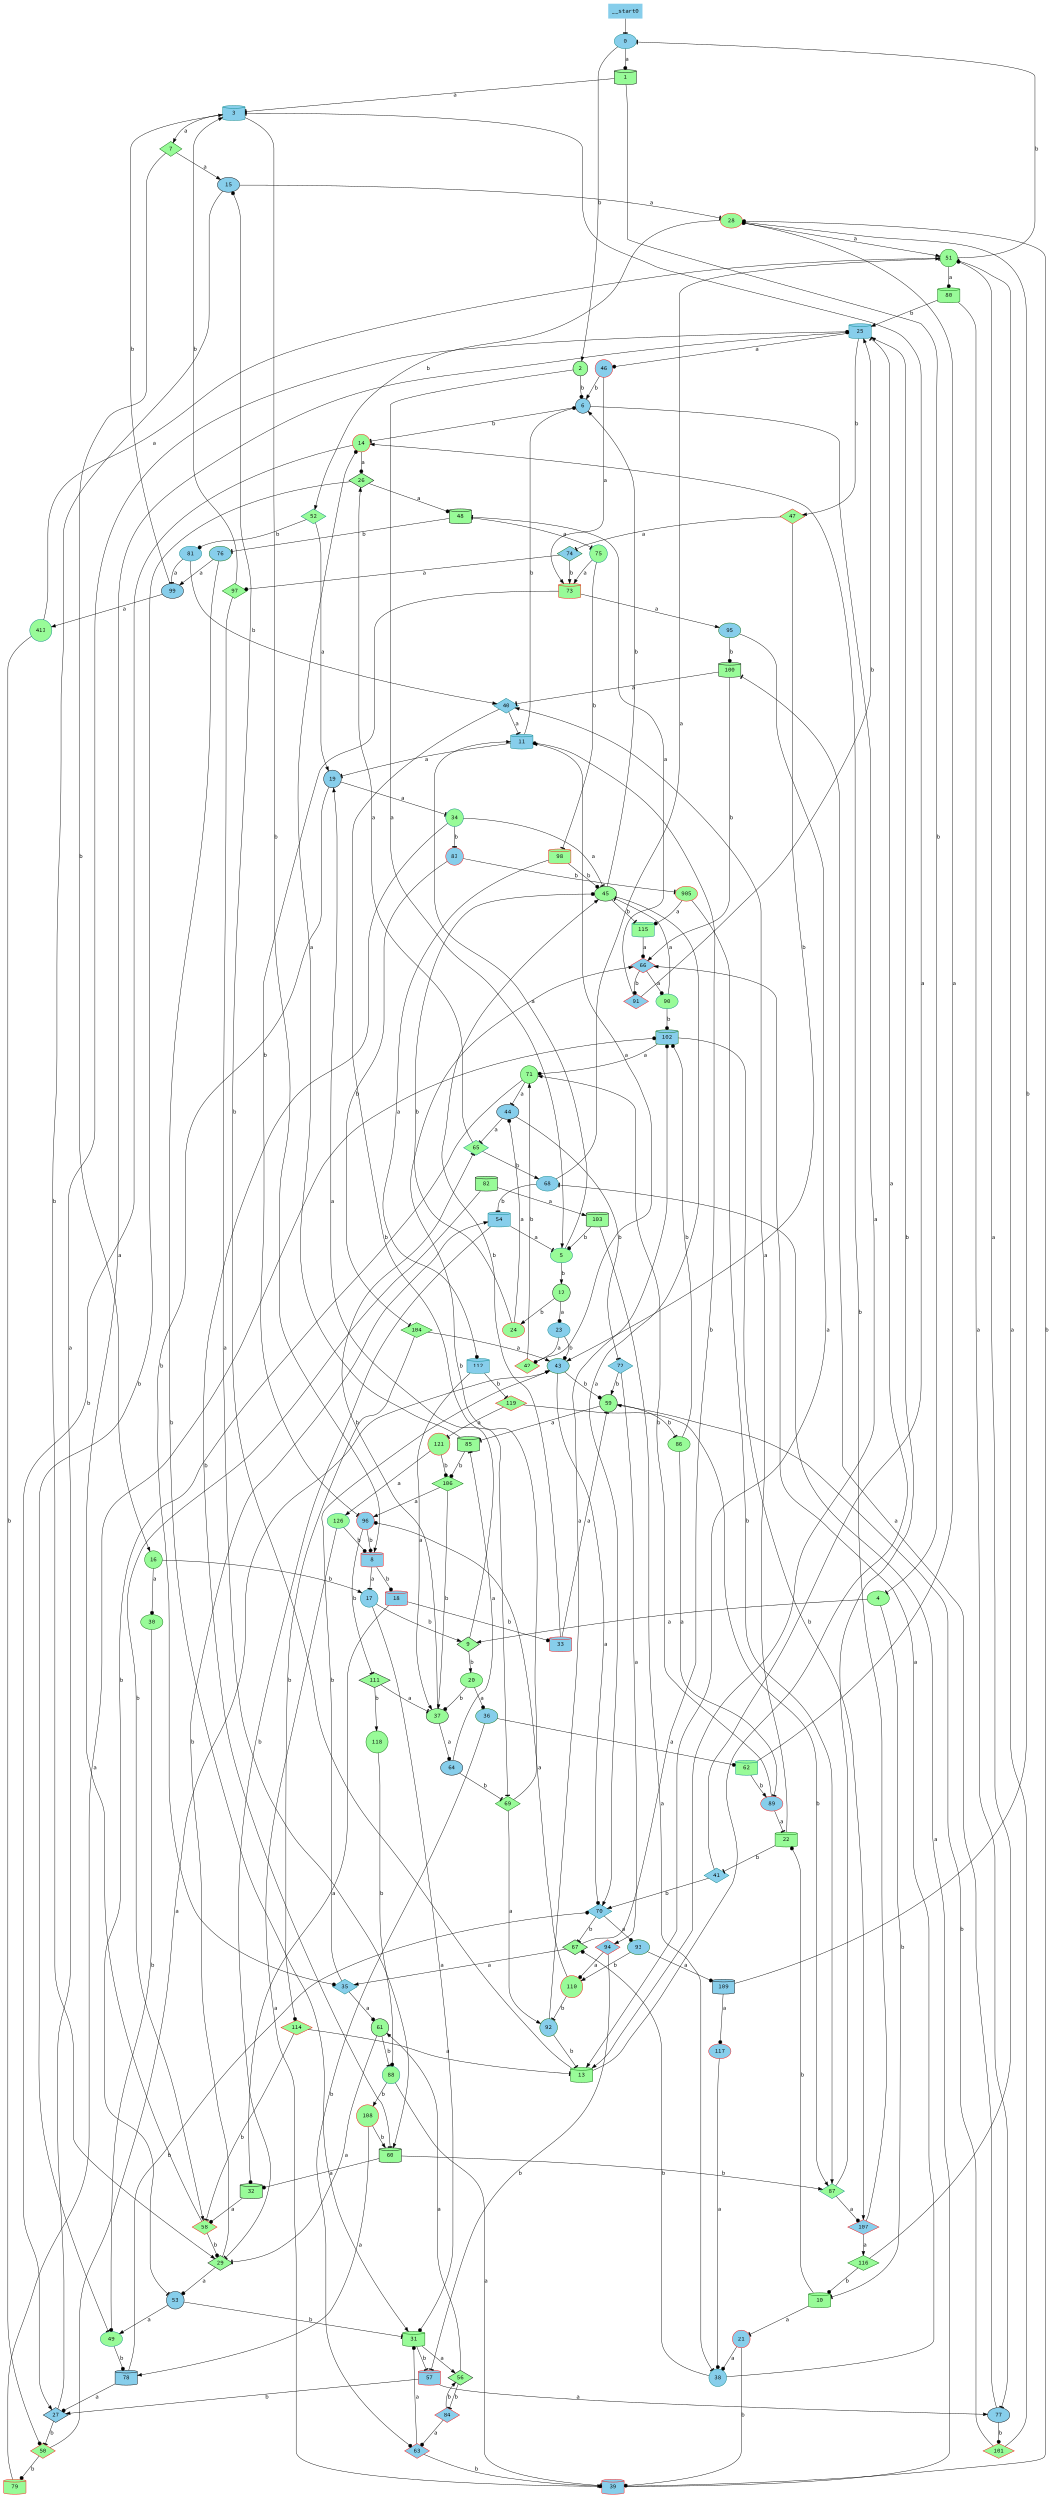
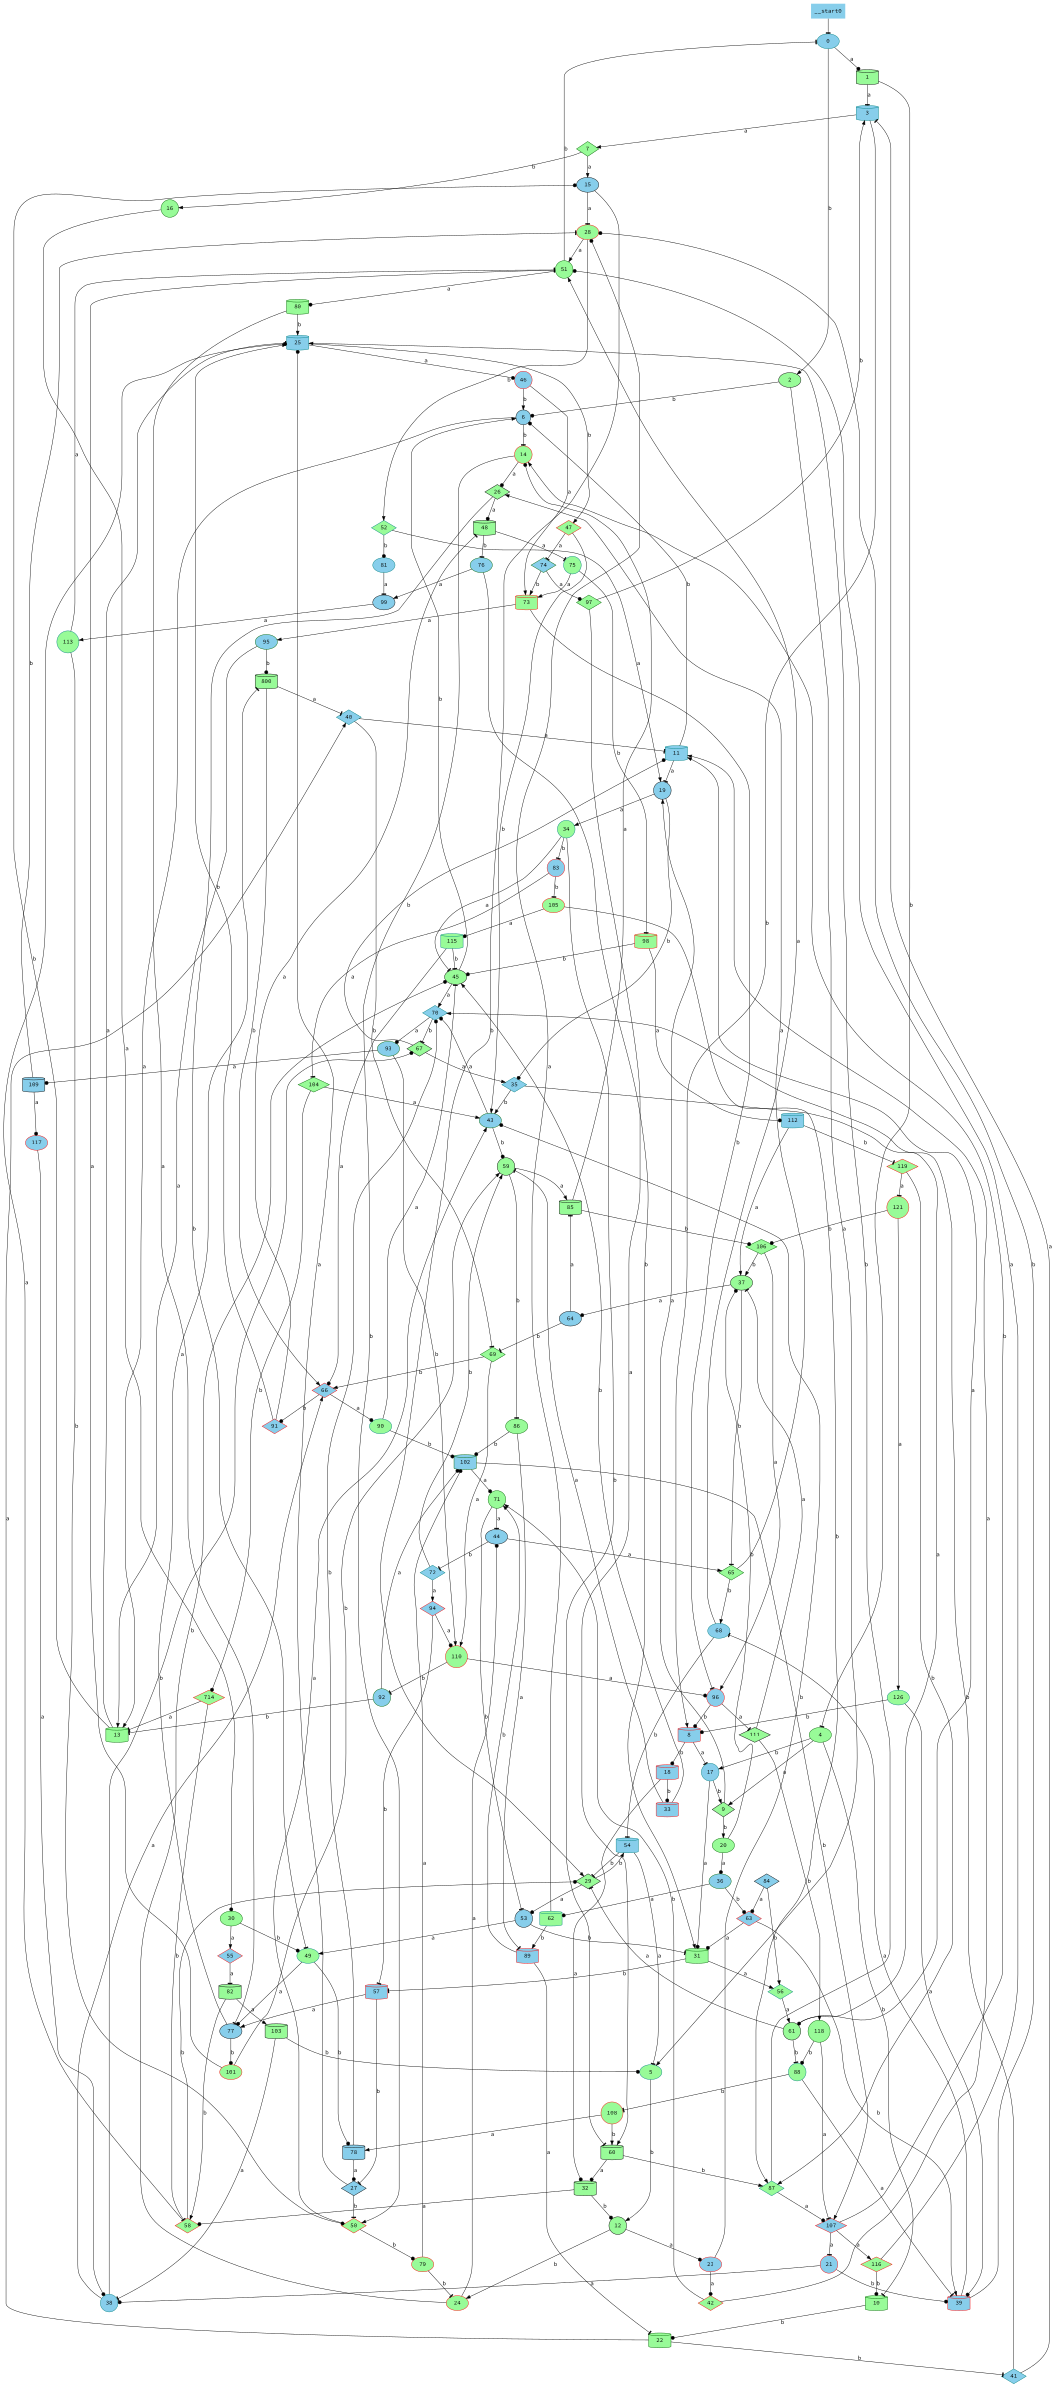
  digraph {
    fontname="Source Code Pro"
    node [color=red fillcolor=palegreen fontname="Source Code Pro" shape=diamond style=filled]
    edge [arrowhead=normal fontname="Source Code Pro"]
    __start0 [color=darkgreen fillcolor=skyblue shape=none]
    0 [color=teal fillcolor=skyblue shape=ellipse]
    1 [color=black shape=cylinder]
-   2 [color=black shape=circle]
+   2 [color=black shape=ellipse]
    3 [color=teal fillcolor=skyblue shape=cylinder]
    4 [color=darkgreen shape=ellipse]
    5 [color=teal shape=ellipse]
    6 [color=black fillcolor=skyblue shape=circle]
    7 [color=darkgreen]
    8 [fillcolor=skyblue shape=cylinder]
    9 [color=black]
    10 [color=darkgreen shape=cylinder]
    11 [color=teal fillcolor=skyblue shape=cylinder]
    12 [color=black shape=circle]
    13 [color=darkgreen shape=cylinder]
    14 [shape=circle]
    15 [color=black fillcolor=skyblue shape=ellipse]
    16 [color=darkgreen shape=circle]
    17 [color=teal fillcolor=skyblue shape=circle]
    18 [fillcolor=skyblue shape=cylinder]
    19 [color=black fillcolor=skyblue shape=circle]
    20 [color=darkgreen shape=ellipse]
    21 [fillcolor=skyblue shape=circle]
    22 [color=darkgreen shape=cylinder]
-   23 [color=teal fillcolor=skyblue shape=ellipse]
+   23 [fillcolor=skyblue shape=ellipse]
    24 [shape=ellipse]
    25 [color=teal fillcolor=skyblue shape=cylinder]
    26 [color=black]
    27 [color=black fillcolor=skyblue]
    28 [shape=ellipse]
    29 [color=black]
    30 [color=darkgreen shape=ellipse]
    31 [color=darkgreen shape=cylinder]
    32 [color=black shape=cylinder]
    33 [fillcolor=skyblue shape=cylinder]
    34 [color=teal shape=circle]
    35 [color=teal fillcolor=skyblue]
    36 [color=darkgreen fillcolor=skyblue shape=ellipse]
    37 [color=black shape=ellipse]
    38 [color=teal fillcolor=skyblue shape=circle]
    39 [fillcolor=skyblue shape=cylinder]
    40 [color=teal fillcolor=skyblue]
    41 [color=teal fillcolor=skyblue]
    42
    43 [color=darkgreen fillcolor=skyblue shape=ellipse]
    44 [color=black fillcolor=skyblue shape=ellipse]
    45 [color=black shape=ellipse]
    46 [fillcolor=skyblue shape=circle]
    47
    48 [color=black shape=cylinder]
    49 [color=teal shape=ellipse]
    50
    51 [color=darkgreen shape=circle]
    52 [color=teal]
    53 [color=black fillcolor=skyblue shape=circle]
    54 [color=teal fillcolor=skyblue shape=cylinder]
-   56 [color=black]
+   55 [fillcolor=skyblue]
+   56 [color=teal]
    57 [fillcolor=skyblue shape=cylinder]
    58
    59 [color=black shape=circle]
    60 [color=black shape=cylinder]
    83 [fillcolor=skyblue shape=circle]
    61 [color=black shape=circle]
    62 [color=teal shape=cylinder]
    63 [fillcolor=skyblue]
    64 [color=black fillcolor=skyblue shape=ellipse]
-   65 [color=teal]
+   65 [color=darkgreen]
    66 [fillcolor=skyblue]
    67 [color=black]
    68 [color=teal fillcolor=skyblue shape=ellipse]
    69 [color=darkgreen]
    70 [color=teal fillcolor=skyblue]
    71 [color=darkgreen shape=circle]
    72 [color=teal fillcolor=skyblue]
    73 [shape=cylinder]
    74 [color=darkgreen fillcolor=skyblue]
    75 [color=teal shape=circle]
    76 [color=darkgreen fillcolor=skyblue shape=ellipse]
    77 [color=black fillcolor=skyblue shape=ellipse]
    78 [color=black fillcolor=skyblue shape=cylinder]
-   79 [shape=cylinder]
+   79 [shape=ellipse]
    80 [color=darkgreen shape=cylinder]
    81 [color=teal fillcolor=skyblue shape=ellipse]
    82 [color=black shape=cylinder]
-   84 [fillcolor=skyblue]
+   84 [color=black fillcolor=skyblue]
    85 [color=black shape=cylinder]
    86 [color=darkgreen shape=ellipse]
    87 [color=teal]
    88 [color=teal shape=circle]
-   89 [fillcolor=skyblue shape=ellipse]
+   89 [fillcolor=skyblue shape=cylinder]
    90 [color=teal shape=ellipse]
    91 [fillcolor=skyblue]
    92 [color=darkgreen fillcolor=skyblue shape=circle]
    93 [color=darkgreen fillcolor=skyblue shape=ellipse]
    94 [fillcolor=skyblue]
    95 [color=darkgreen fillcolor=skyblue shape=ellipse]
    96 [fillcolor=skyblue shape=circle]
    97 [color=darkgreen]
    98 [shape=cylinder]
    99 [color=black fillcolor=skyblue shape=ellipse]
-   100 [color=black shape=cylinder]
-   101
+   100 [color=black shape=cylinder label=800]
+   101 [shape=ellipse]
    102 [color=darkgreen fillcolor=skyblue shape=cylinder]
    103 [color=black shape=cylinder]
    104 [color=darkgreen]
-   105 [shape=ellipse label=905]
+   105 [shape=ellipse]
    106 [color=darkgreen]
    107 [fillcolor=skyblue]
    108 [shape=circle]
    109 [color=black fillcolor=skyblue shape=cylinder]
    110 [shape=circle]
    111 [color=black]
    112 [color=teal fillcolor=skyblue shape=cylinder]
-   113 [color=teal shape=circle label=413]
-   114
+   113 [color=teal shape=circle]
+   114 [label=714]
    115 [color=teal shape=cylinder]
-   116 [color=darkgreen]
+   116
    117 [fillcolor=skyblue shape=ellipse]
    118 [color=darkgreen shape=circle]
    119
    121 [shape=circle]
    n123 [color=teal label=126 shape=ellipse]
    __start0 -> 0 [arrowhead=tee]
    0 -> 1 [arrowhead=dot label=a]
    0 -> 2 [label=b]
    1 -> 3 [arrowhead=tee label=a]
    1 -> 4 [arrowhead=tee label=b]
    2 -> 5 [label=a]
    2 -> 6 [arrowhead=dot label=b]
    3 -> 7 [label=a]
    3 -> 8 [label=b]
    4 -> 9 [label=a]
    4 -> 10 [arrowhead=tee label=b]
-   5 -> 11 [label=a]
+   61 -> 11 [label=a]
    5 -> 12 [label=b]
    6 -> 13 [label=a]
    6 -> 14 [arrowhead=tee label=b]
    7 -> 15 [label=a]
    7 -> 16 [label=b]
    8 -> 17 [arrowhead=tee label=a]
    8 -> 18 [arrowhead=dot label=b]
    9 -> 19 [label=a]
    9 -> 20 [label=b]
-   10 -> 21 [arrowhead=tee label=a]
+   107 -> 21 [arrowhead=tee label=a]
    10 -> 22 [arrowhead=dot label=b]
    11 -> 6 [arrowhead=dot label=b]
    11 -> 19 [arrowhead=tee label=a]
    12 -> 23 [arrowhead=dot label=a]
    12 -> 24 [label=b]
    13 -> 15 [arrowhead=dot label=b]
    13 -> 25 [arrowhead=tee label=a]
    14 -> 26 [arrowhead=dot label=a]
-   14 -> 27 [label=b]
+   14 -> 50 [label=b]
    15 -> 28 [arrowhead=tee label=a]
    15 -> 29 [label=b]
-   16 -> 17 [label=b]
+   4 -> 17 [label=b]
    16 -> 30 [arrowhead=dot label=a]
    17 -> 9 [label=b]
    17 -> 31 [arrowhead=dot label=a]
    18 -> 32 [arrowhead=dot label=a]
    18 -> 33 [arrowhead=dot label=b]
-   19 -> 34 [arrowhead=tee label=a]
+   19 -> 34 [label=a]
    19 -> 35 [arrowhead=dot label=b]
    20 -> 36 [arrowhead=dot label=a]
    20 -> 37 [arrowhead=dot label=b]
    21 -> 38 [arrowhead=dot label=a]
    21 -> 39 [arrowhead=dot label=b]
    22 -> 40 [label=a]
    22 -> 41 [arrowhead=tee label=b]
    23 -> 42 [arrowhead=dot label=a]
    23 -> 43 [arrowhead=dot label=b]
    24 -> 44 [arrowhead=dot label=a]
    24 -> 45 [arrowhead=dot label=b]
    25 -> 46 [arrowhead=dot label=a]
    25 -> 47 [label=b]
    26 -> 48 [arrowhead=dot label=a]
    26 -> 49 [arrowhead=tee label=b]
    27 -> 25 [arrowhead=dot label=a]
    27 -> 50 [arrowhead=tee label=b]
    28 -> 51 [label=a]
    28 -> 52 [label=b]
    29 -> 53 [arrowhead=dot label=a]
    29 -> 54 [label=b]
    30 -> 49 [arrowhead=dot label=b]
+   30 -> 55 [label=a]
    31 -> 56 [label=a]
    31 -> 57 [arrowhead=tee label=b]
+   32 -> 12 [arrowhead=dot label=b]
    32 -> 58 [arrowhead=dot label=a]
    33 -> 45 [label=b]
    33 -> 59 [arrowhead=tee label=a]
    34 -> 45 [arrowhead=tee label=a]
    34 -> 60 [arrowhead=tee label=b]
    34 -> 83 [arrowhead=tee label=b]
    35 -> 43 [label=b]
    35 -> 61 [arrowhead=dot label=a]
    36 -> 62 [arrowhead=dot label=a]
    36 -> 63 [arrowhead=dot label=b]
    37 -> 64 [arrowhead=dot label=a]
    37 -> 65 [arrowhead=tee label=b]
    38 -> 66 [label=a]
    38 -> 67 [arrowhead=dot label=b]
    39 -> 28 [arrowhead=dot label=b]
    39 -> 68 [arrowhead=tee label=a]
    40 -> 11 [arrowhead=tee label=a]
    40 -> 69 [arrowhead=tee label=b]
    41 -> 3 [arrowhead=tee label=a]
    41 -> 70 [label=b]
    42 -> 11 [label=a]
    42 -> 71 [label=b]
    43 -> 59 [arrowhead=dot label=b]
    43 -> 70 [arrowhead=dot label=a]
-   44 -> 65 [arrowhead=tee label=a]
+   44 -> 65 [label=a]
    44 -> 72 [arrowhead=tee label=b]
    45 -> 6 [label=b]
    45 -> 70 [label=a]
    46 -> 6 [label=b]
    46 -> 73 [label=a]
    47 -> 43 [label=b]
    47 -> 74 [arrowhead=tee label=a]
    48 -> 75 [arrowhead=tee label=a]
    48 -> 76 [arrowhead=tee label=b]
+   49 -> 77 [arrowhead=dot label=a]
    49 -> 78 [arrowhead=dot label=b]
    50 -> 43 [label=a]
    50 -> 79 [arrowhead=dot label=b]
    51 -> 0 [arrowhead=tee label=b]
    51 -> 80 [arrowhead=dot label=a]
    52 -> 19 [label=a]
    52 -> 81 [arrowhead=dot label=b]
    53 -> 31 [arrowhead=tee label=b]
    53 -> 49 [label=a]
    54 -> 5 [arrowhead=tee label=a]
    54 -> 29 [arrowhead=tee label=b]
+   55 -> 82 [arrowhead=tee label=a]
    56 -> 61 [label=a]
-   56 -> 84 [arrowhead=tee label=b]
-   57 -> 27 [label=b]
+   57 -> 27 [arrowhead=tee label=b]
    57 -> 77 [label=a]
    58 -> 25 [arrowhead=dot label=a]
    58 -> 29 [arrowhead=dot label=b]
-   59 -> 85 [arrowhead=tee label=a]
+   59 -> 85 [label=a]
    59 -> 86 [arrowhead=tee label=b]
    60 -> 32 [arrowhead=dot label=a]
    60 -> 87 [label=b]
-   83 -> 104 [arrowhead=tee label=b]
+   83 -> 104 [arrowhead=tee label=a]
    83 -> 105 [arrowhead=tee label=b]
    61 -> 29 [arrowhead=tee label=a]
    61 -> 88 [arrowhead=tee label=b]
    62 -> 28 [arrowhead=dot label=a]
    62 -> 89 [label=b]
    63 -> 31 [arrowhead=dot label=a]
    63 -> 39 [label=b]
    64 -> 69 [arrowhead=tee label=b]
    64 -> 85 [arrowhead=tee label=a]
    65 -> 26 [label=a]
    65 -> 68 [label=b]
    66 -> 90 [arrowhead=dot label=a]
    66 -> 91 [arrowhead=dot label=b]
    67 -> 11 [arrowhead=dot label=b]
    67 -> 35 [label=a]
    68 -> 51 [label=a]
    68 -> 54 [arrowhead=tee label=b]
    69 -> 66 [label=b]
-   69 -> 92 [label=a]
+   69 -> 110 [label=a]
    70 -> 67 [arrowhead=tee label=b]
    70 -> 93 [arrowhead=dot label=a]
    71 -> 44 [arrowhead=tee label=a]
    71 -> 53 [arrowhead=tee label=b]
    72 -> 59 [label=b]
    72 -> 94 [label=a]
    73 -> 95 [label=a]
    73 -> 96 [arrowhead=tee label=b]
    74 -> 73 [label=b]
    74 -> 97 [arrowhead=dot label=a]
    75 -> 73 [label=a]
    75 -> 98 [arrowhead=tee label=b]
    76 -> 31 [label=b]
    76 -> 99 [label=a]
    77 -> 100 [arrowhead=tee label=a]
    77 -> 101 [arrowhead=dot label=b]
    78 -> 27 [arrowhead=dot label=a]
    78 -> 70 [arrowhead=dot label=b]
+   79 -> 24 [arrowhead=tee label=b]
    79 -> 102 [arrowhead=dot label=a]
    80 -> 25 [label=b]
    80 -> 77 [arrowhead=tee label=a]
-   81 -> 40 [label=b]
    81 -> 99 [arrowhead=tee label=a]
    82 -> 58 [label=b]
    82 -> 103 [label=a]
    84 -> 56 [label=b]
    84 -> 63 [arrowhead=dot label=a]
    85 -> 14 [arrowhead=dot label=a]
    85 -> 106 [arrowhead=dot label=b]
    86 -> 89 [arrowhead=tee label=a]
    86 -> 102 [arrowhead=dot label=b]
    87 -> 25 [label=b]
    87 -> 107 [arrowhead=dot label=a]
    88 -> 39 [arrowhead=tee label=a]
-   88 -> 108 [label=b]
+   88 -> 108 [arrowhead=tee label=b]
    89 -> 22 [arrowhead=tee label=a]
    89 -> 71 [label=b]
    90 -> 45 [arrowhead=tee label=a]
    90 -> 102 [arrowhead=dot label=b]
    91 -> 25 [label=b]
    91 -> 48 [arrowhead=tee label=a]
    92 -> 13 [arrowhead=tee label=b]
    92 -> 102 [arrowhead=dot label=a]
    93 -> 109 [arrowhead=dot label=a]
    93 -> 110 [label=b]
    94 -> 57 [arrowhead=tee label=b]
    94 -> 110 [arrowhead=dot label=a]
    95 -> 13 [label=a]
    95 -> 100 [arrowhead=dot label=b]
    96 -> 8 [arrowhead=dot label=b]
-   96 -> 111 [arrowhead=tee label=b]
+   96 -> 111 [arrowhead=tee label=a]
    97 -> 3 [label=b]
    97 -> 60 [label=a]
    98 -> 45 [arrowhead=dot label=b]
    98 -> 112 [arrowhead=dot label=a]
-   99 -> 3 [label=b]
    99 -> 113 [label=a]
    100 -> 40 [arrowhead=tee label=a]
    100 -> 66 [label=b]
    101 -> 51 [arrowhead=tee label=a]
    101 -> 59 [label=b]
    102 -> 71 [arrowhead=dot label=a]
    102 -> 107 [label=b]
    103 -> 5 [arrowhead=dot label=b]
    103 -> 38 [arrowhead=tee label=a]
    104 -> 43 [label=a]
    104 -> 114 [arrowhead=dot label=b]
    105 -> 87 [label=b]
    105 -> 115 [arrowhead=dot label=a]
    106 -> 37 [label=b]
    106 -> 96 [label=a]
    107 -> 14 [label=b]
    107 -> 116 [label=a]
    108 -> 60 [label=b]
    108 -> 78 [label=a]
    109 -> 28 [arrowhead=tee label=b]
    109 -> 117 [arrowhead=dot label=a]
    110 -> 92 [arrowhead=tee label=b]
    110 -> 96 [arrowhead=dot label=a]
    111 -> 37 [arrowhead=tee label=a]
    111 -> 118 [label=b]
    112 -> 37 [label=a]
    112 -> 119 [arrowhead=tee label=b]
    113 -> 50 [arrowhead=dot label=b]
    113 -> 51 [arrowhead=tee label=a]
    114 -> 13 [arrowhead=tee label=a]
    114 -> 58 [arrowhead=tee label=b]
-   45 -> 115 [arrowhead=tee label=b]
+   115 -> 45 [arrowhead=tee label=b]
    115 -> 66 [arrowhead=dot label=a]
    116 -> 10 [arrowhead=dot label=b]
    116 -> 51 [arrowhead=dot label=a]
    117 -> 38 [arrowhead=dot label=a]
    118 -> 88 [arrowhead=dot label=b]
+   118 -> 107 [arrowhead=tee label=a]
    119 -> 87 [label=b]
    119 -> 121 [arrowhead=tee label=a]
    121 -> 106 [arrowhead=dot label=b]
    121 -> n123 [label=a]
    n123 -> 8 [arrowhead=dot label=b]
    n123 -> 39 [arrowhead=dot label=a]
  }
